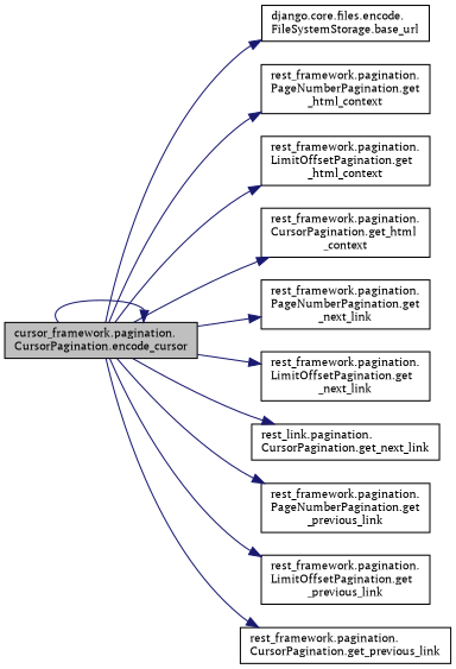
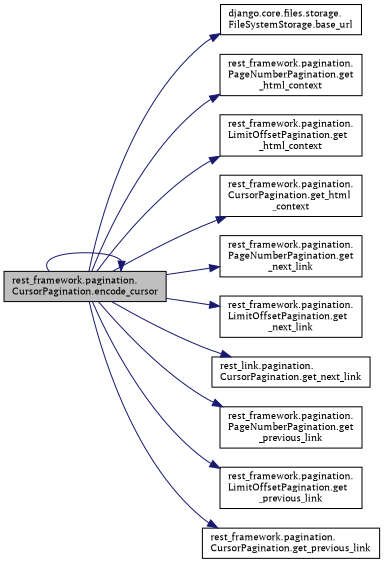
  digraph {
    fontname="PT Serif"
    rankdir=LR
    node [color=black fillcolor=white fontname="PT Serif" fontsize=10 shape=record style=filled]
    edge [color=midnightblue fontname="PT Serif" fontsize=10 labelfontname=Helvetica labelfontsize=10 style=solid]
-   n1 [fillcolor=grey75 fontcolor=black height=0.2 label="cursor_framework.pagination.\lCursorPagination.encode_cursor" width=0.4]
-   n2 [height=0.2 label="django.core.files.encode.\lFileSystemStorage.base_url" width=0.4]
+   n1 [fillcolor=grey75 fontcolor=black height=0.2 label="rest_framework.pagination.\lCursorPagination.encode_cursor" width=0.4]
+   n2 [height=0.2 label="django.core.files.storage.\lFileSystemStorage.base_url" width=0.4]
    n3 [height=0.2 label="rest_framework.pagination.\lPageNumberPagination.get\l_html_context" width=0.4]
    n4 [height=0.2 label="rest_framework.pagination.\lLimitOffsetPagination.get\l_html_context" width=0.4]
    n5 [height=0.2 label="rest_framework.pagination.\lCursorPagination.get_html\l_context" width=0.4]
    n6 [height=0.2 label="rest_framework.pagination.\lPageNumberPagination.get\l_next_link" width=0.4]
    n7 [height=0.2 label="rest_framework.pagination.\lLimitOffsetPagination.get\l_next_link" width=0.4]
    n8 [height=0.2 label="rest_link.pagination.\lCursorPagination.get_next_link" width=0.4]
    n9 [height=0.2 label="rest_framework.pagination.\lPageNumberPagination.get\l_previous_link" width=0.4]
    n10 [height=0.2 label="rest_framework.pagination.\lLimitOffsetPagination.get\l_previous_link" width=0.4]
    n11 [height=0.2 label="rest_framework.pagination.\lCursorPagination.get_previous_link" width=0.4]
    n1 -> n1
    n1 -> n2
    n1 -> n3
    n1 -> n4
    n1 -> n5
    n1 -> n6
    n1 -> n7
    n1 -> n8
    n1 -> n9
    n1 -> n10
    n1 -> n11
  }
